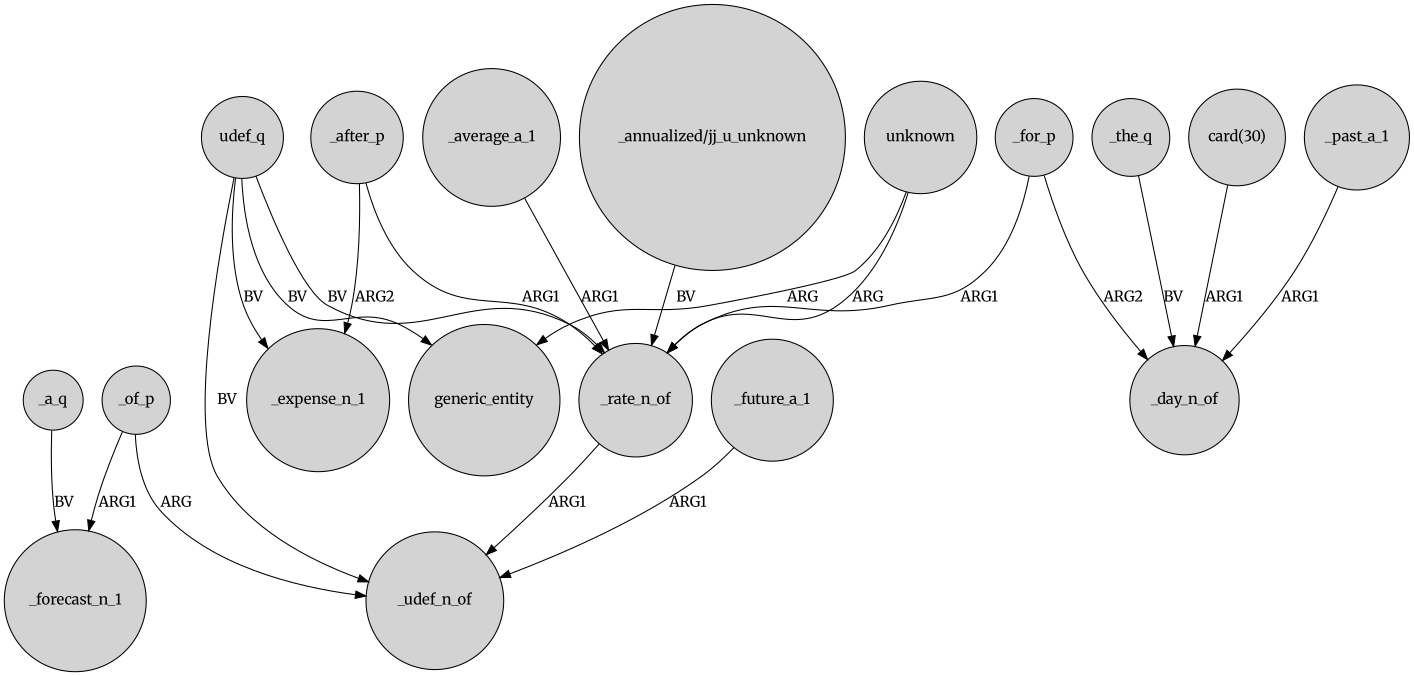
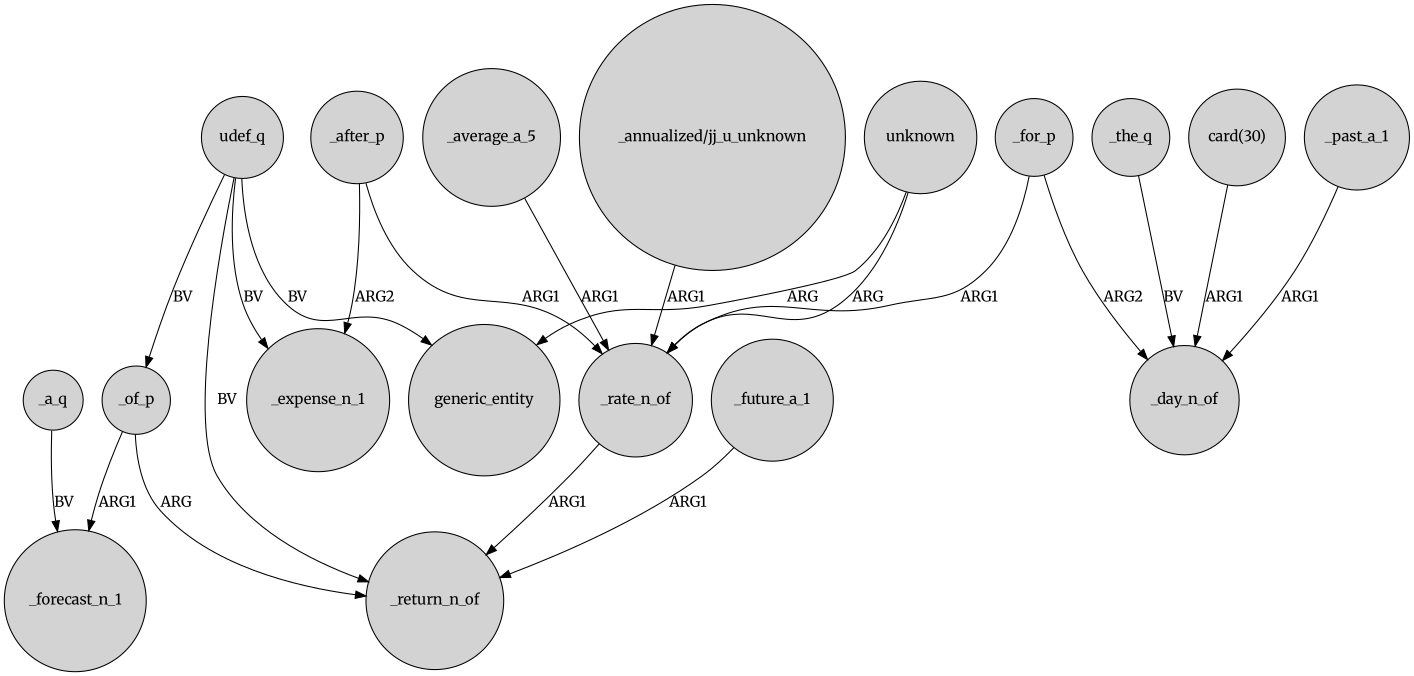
  digraph {
    fontname=Merriweather
    node [fontname=Merriweather shape=circle style=filled]
    edge [fontname=Merriweather]
    udef_q
    _expense_n_1
    generic_entity
-   _return_n_of [label=_udef_n_of]
+   _return_n_of
    _rate_n_of
    _future_a_1
    _for_p
    _day_n_of
    _a_q
    _forecast_n_1
    _after_p
    _of_p
    unknown
    _the_q
-   _average_a_1
+   _average_a_1 [label=_average_a_5]
    "_annualized/jj_u_unknown"
    "card(30)"
    _past_a_1
    udef_q -> _expense_n_1 [label=BV]
    udef_q -> generic_entity [label=BV]
    udef_q -> _return_n_of [label=BV]
-   udef_q -> _rate_n_of [label=BV]
+   udef_q -> _of_p [label=BV]
    _rate_n_of -> _return_n_of [label=ARG1]
    _future_a_1 -> _return_n_of [label=ARG1]
    _for_p -> _rate_n_of [label=ARG1]
    _for_p -> _day_n_of [label=ARG2]
    _a_q -> _forecast_n_1 [label=BV]
    _after_p -> _expense_n_1 [label=ARG2]
    _after_p -> _rate_n_of [label=ARG1]
    _of_p -> _return_n_of [label=ARG]
    _of_p -> _forecast_n_1 [label=ARG1]
    unknown -> generic_entity [label=ARG]
    unknown -> _rate_n_of [label=ARG]
    _the_q -> _day_n_of [label=BV]
    _average_a_1 -> _rate_n_of [label=ARG1]
-   "_annualized/jj_u_unknown" -> _rate_n_of [label=BV]
+   "_annualized/jj_u_unknown" -> _rate_n_of [label=ARG1]
    "card(30)" -> _day_n_of [label=ARG1]
    _past_a_1 -> _day_n_of [label=ARG1]
  }
